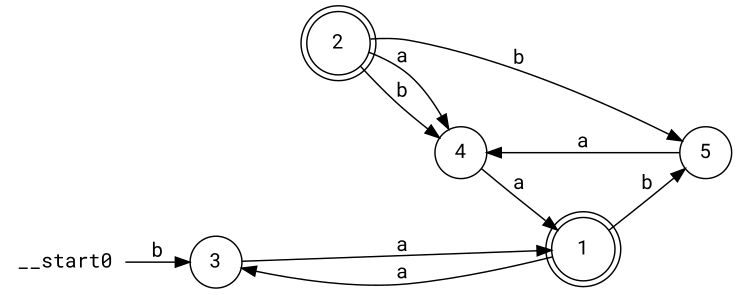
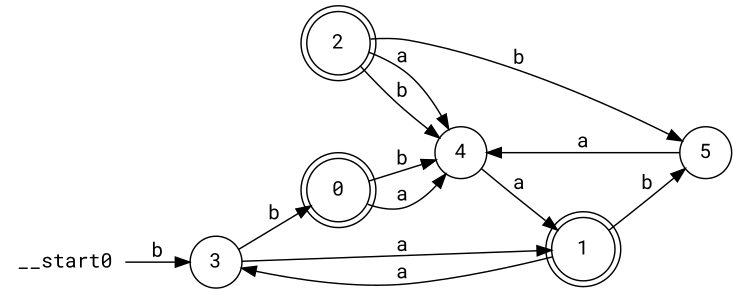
  digraph {
    fontname="Roboto Mono"
    rankdir=LR
    node [fontname="Roboto Mono" shape=circle color=black fillcolor=white style=filled]
    edge [fontname="Roboto Mono"]
    __start0 [shape=none color="" fillcolor="" style=""]
    n2 [label=3]
+   n3 [label=0 shape=doublecircle style="rounded,filled"]
    n4 [label=4]
    n5 [label=1 shape=doublecircle style="rounded,filled"]
    n6 [label=5]
    n7 [label=2 shape=doublecircle style="rounded,filled"]
    __start0 -> n2 [label=b]
+   n2 -> n3 [label=b]
    n2 -> n5 [label=a]
+   n3 -> n4 [label=a]
+   n3 -> n4 [label=b]
    n4 -> n5 [label=a]
    n5 -> n2 [label=a]
    n5 -> n6 [label=b]
    n6 -> n4 [label=a]
    n7 -> n4 [label=a]
    n7 -> n4 [label=b]
    n7 -> n6 [label=b]
  }
